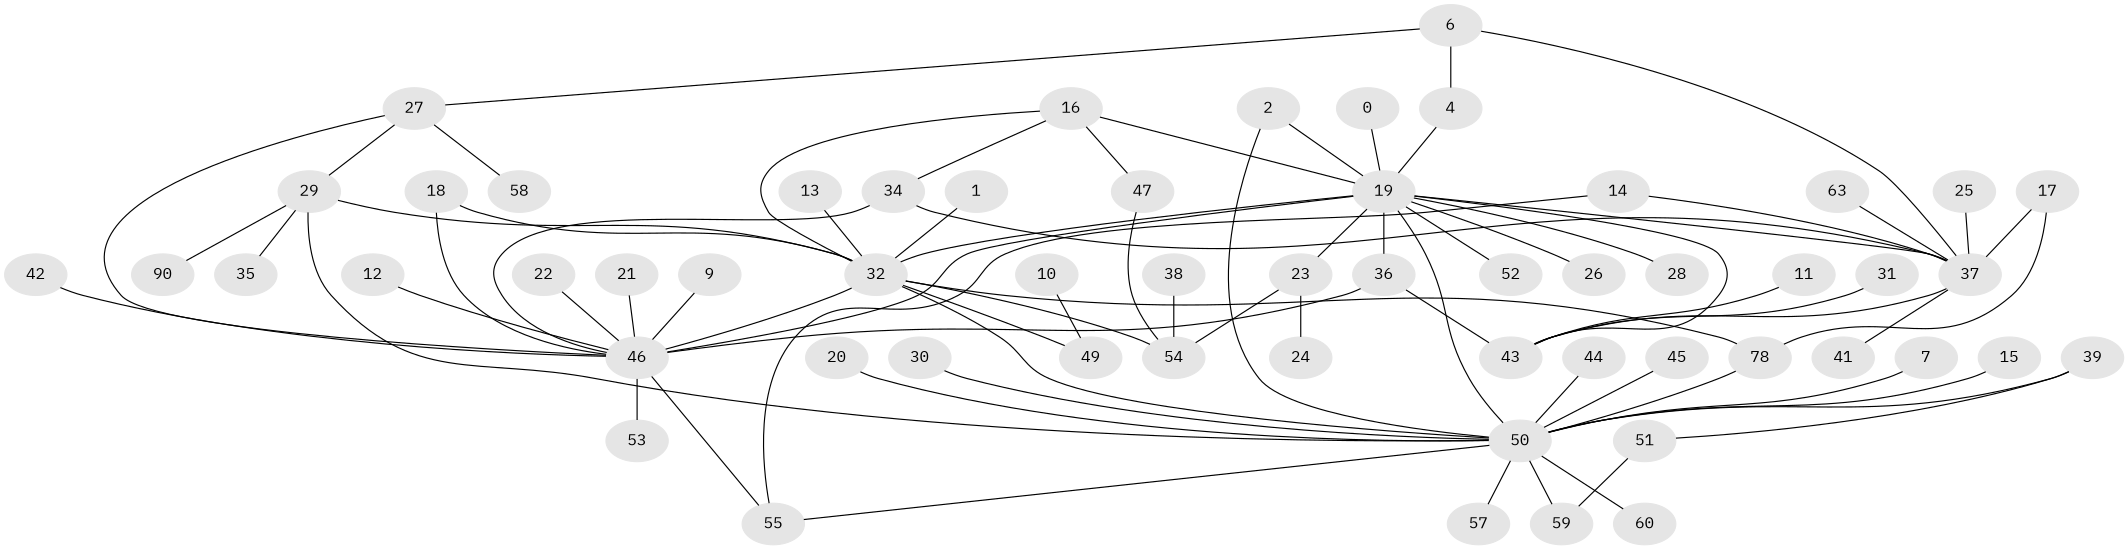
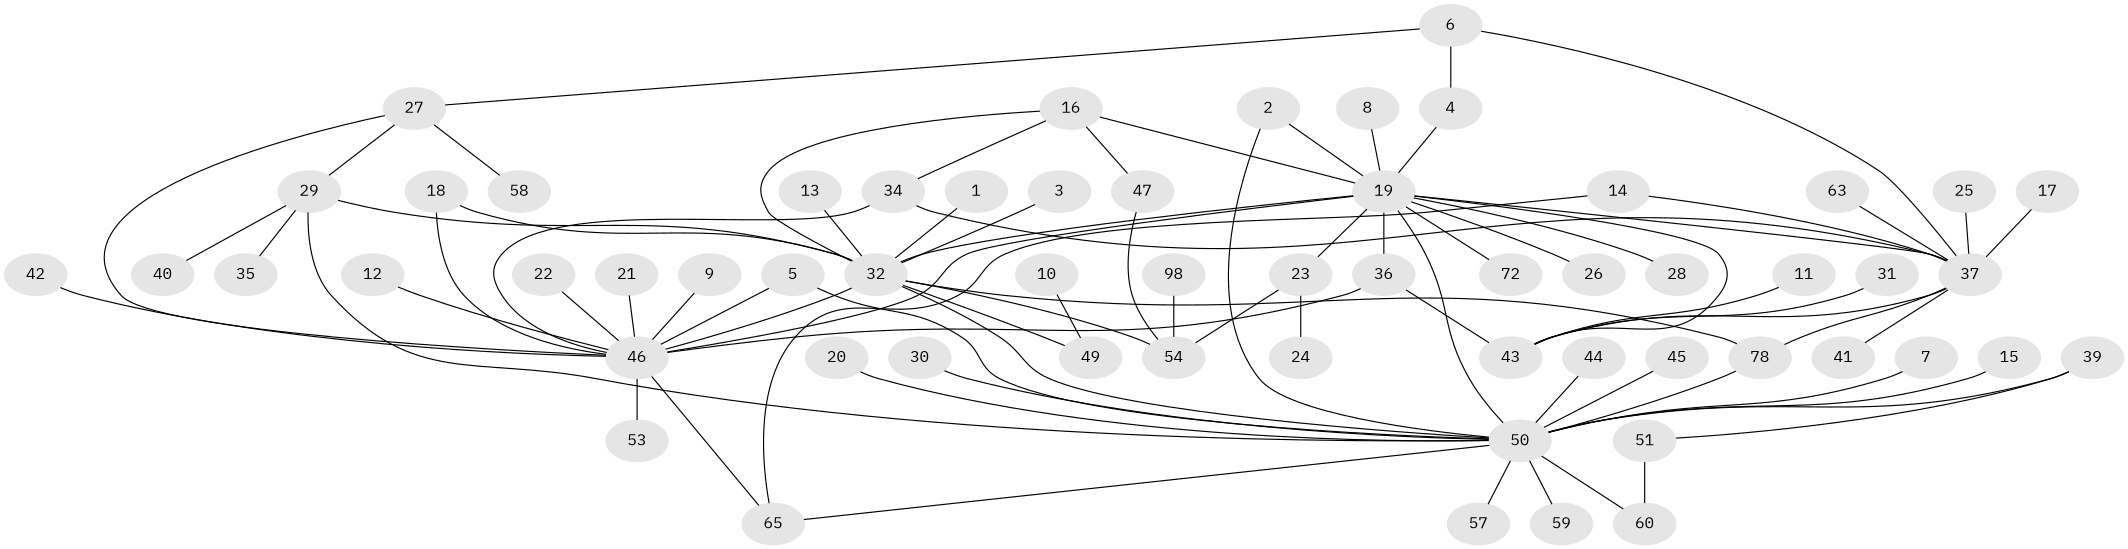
  graph {
    fontname="IBM Plex Mono"
    node [color=gray90 fontname="IBM Plex Mono" style=filled]
    edge [fontname="IBM Plex Mono" weight=1.0]
    1
    32
    50
    46
    49
    54
    n7 [label=78]
    2
    19
    37
    43
    23
    26
    28
    36
-   52
-   55
+   52 [label=72]
+   55 [label=65]
    57
    59
    60
+   3
    4
+   5
    53
    6
    27
    29
    58
    41
    7
-   8 [label=0]
+   8
    9
    10
    11
    12
    13
    14
    15
    16
    34
    47
    17
    18
    24
    20
    21
    22
    25
    35
-   40 [label=90]
+   40
    30
    31
    n53 [label=63]
-   38
+   38 [label=98]
    39
    51
    42
    44
    45
    1 -- 32
    32 -- 50
    32 -- 46
    32 -- 49
    32 -- 54
    32 -- n7
    50 -- 55
    50 -- 57
    50 -- 59
    50 -- 60
    46 -- 55
    46 -- 53
    n7 -- 50
    2 -- 50
    2 -- 19
    19 -- 32
    19 -- 50
    19 -- 46
    19 -- 37
    19 -- 43 [weight=2.0]
    19 -- 23 [weight=2.0]
    19 -- 26
    19 -- 28
    19 -- 36 [weight=2.0]
    19 -- 52
-   17 -- n7
+   37 -- n7
    37 -- 43
    37 -- 41
    23 -- 54
    23 -- 24
    36 -- 46 [weight=2.0]
    36 -- 43
+   3 -- 32
    4 -- 19
+   5 -- 50
+   5 -- 46
    6 -- 37
    6 -- 4
    6 -- 27
    27 -- 46
    27 -- 29
    27 -- 58
    29 -- 32
    29 -- 50
    29 -- 35
    29 -- 40
    7 -- 50
    8 -- 19
    9 -- 46
    10 -- 49
    11 -- 43
    12 -- 46
    13 -- 32
    14 -- 37
    14 -- 55
    15 -- 50
    16 -- 32
    16 -- 19
    16 -- 34
    16 -- 47
    34 -- 46
    34 -- 37
    47 -- 54
    17 -- 37
    18 -- 32
    18 -- 46
    20 -- 50
    21 -- 46
    22 -- 46
    25 -- 37
    30 -- 50
    31 -- 43
    n53 -- 37
    38 -- 54
    39 -- 50 [weight=2.0]
    39 -- 51
-   51 -- 59
+   51 -- 60
    42 -- 46
    44 -- 50
    45 -- 50
  }
